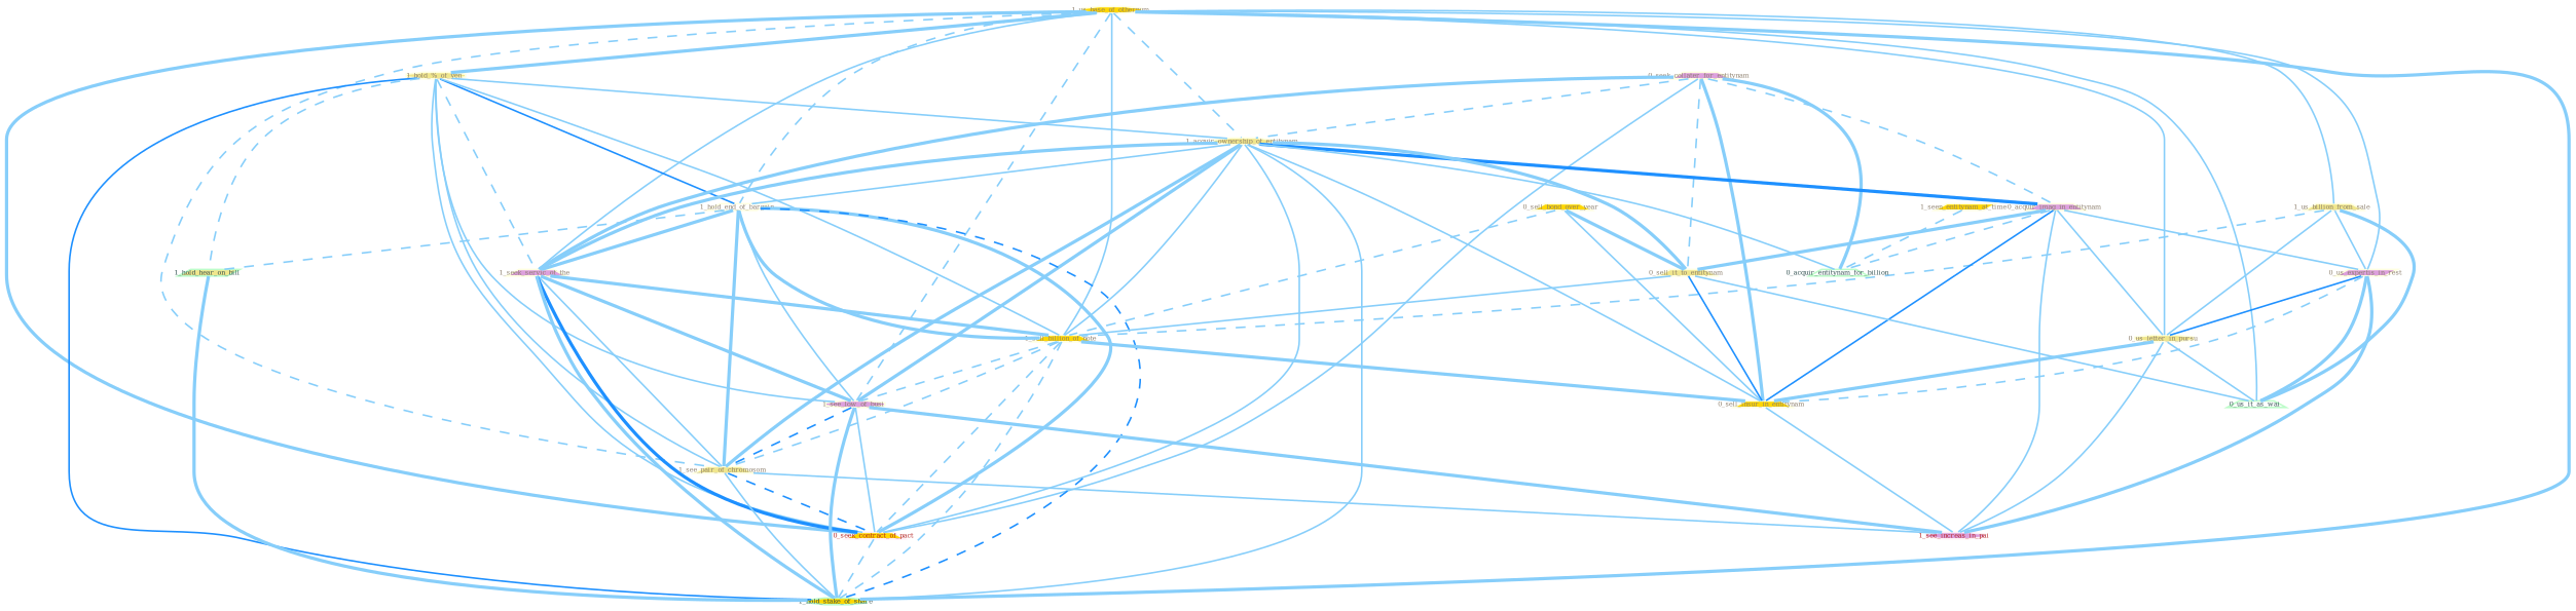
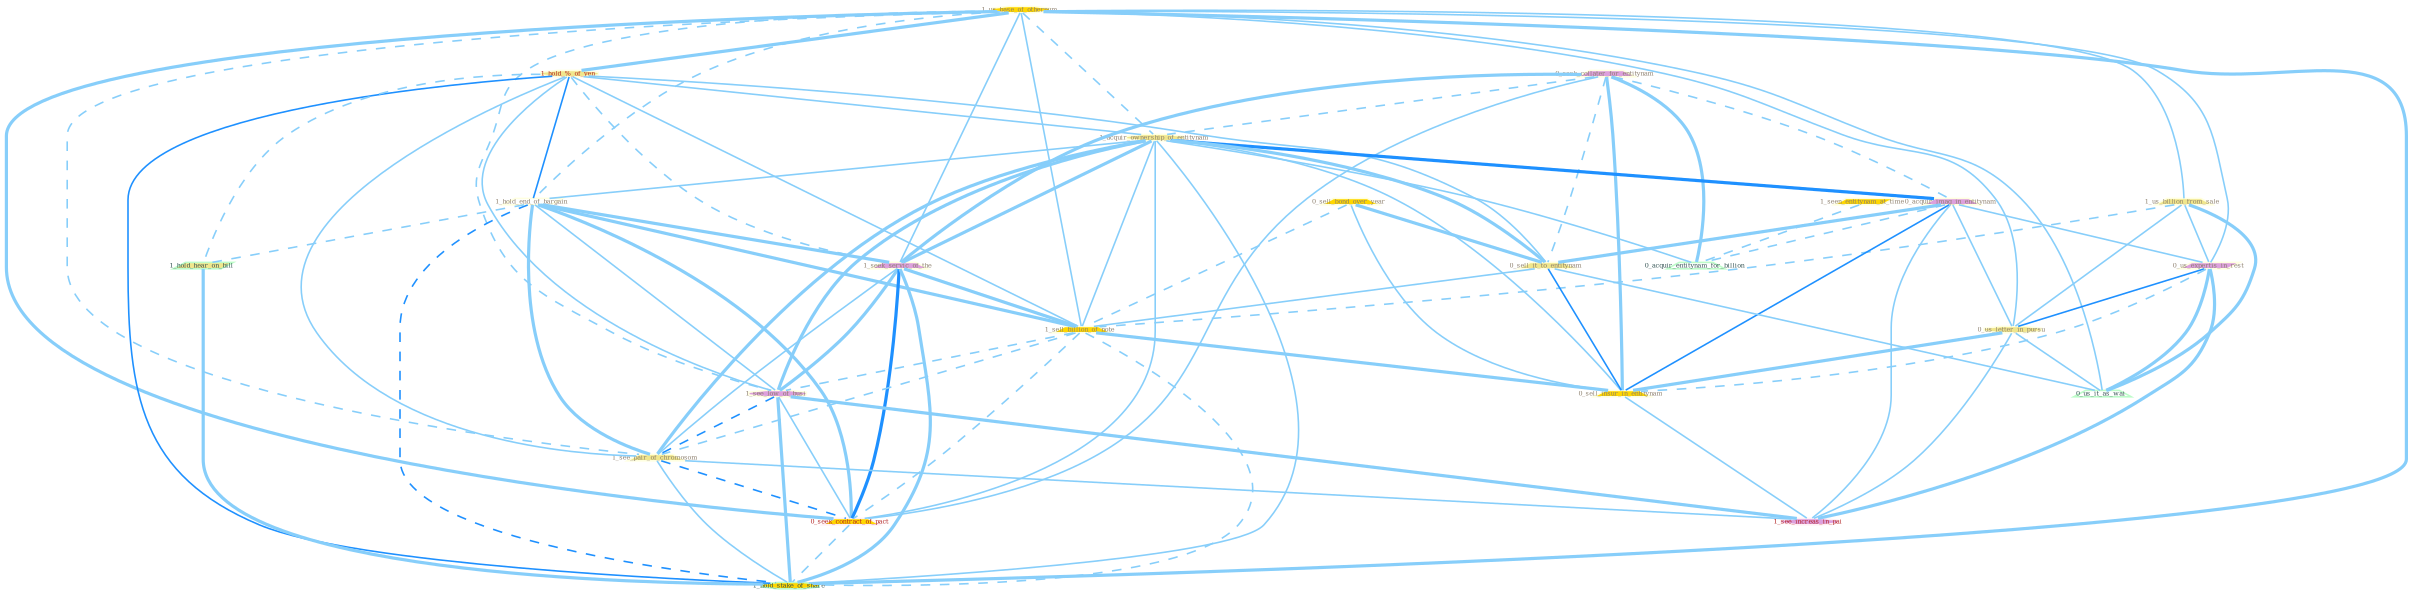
  graph {
    node [color="#ffffe0" fillcolor=gold fixedsize=true fontcolor="#8b7d6b" fontsize=4 shape=trapezium style=filled]
    edge [color="#87cefa" style=solid w=1]
    "1_us_base_of_othernum " [height=.06 shape=octagon width=.5]
-   "1_hold_%_of_yen " [fillcolor=khaki height=.06 shape=octagon width=.5]
+   "1_hold_%_of_yen " [fillcolor=khaki fontcolor="#b22222" height=.06 shape=octagon width=.5]
    "1_us_billion_from_sale " [fillcolor=khaki height=.06 width=.5]
    "0_seek_collater_for_entitynam " [fillcolor=plum height=.06 width=.5]
    "1_acquir_ownership_of_entitynam " [fillcolor=khaki height=.06 shape=octagon width=.5]
    "0_acquir_imag_in_entitynam " [fillcolor=plum height=.06 width=.5]
    "0_sell_bond_over_year " [height=.06 width=.5]
    "1_hold_end_of_bargain " [fillcolor=white height=.06 shape=parallelogram width=.5]
    "0_sell_it_to_entitynam " [fillcolor=khaki height=.06 width=.5]
    "1_seek_servic_of_the " [fillcolor=plum height=.06 width=.5]
    "1_sell_billion_of_note " [height=.06 width=.5]
    "1_see_low_of_busi " [fillcolor=plum height=.06 shape=octagon width=.5]
    "1_see_pair_of_chromosom " [fillcolor=khaki height=.06 width=.5]
    "0_us_expertis_in_rest " [fillcolor=plum height=.06 shape=parallelogram width=.5]
    "1_seen_entitynam_at_time " [height=.06 shape=parallelogram width=.5]
    "0_us_letter_in_pursu " [fillcolor=khaki height=.06 shape=octagon width=.5]
    "0_sell_insur_in_entitynam " [height=.06 width=.5]
    "0_seek_contract_of_pact " [color="#fff0f5" fontcolor="#b22222" height=.06 width=.5]
    "1_see_increas_in_pai " [color="#fff0f5" fillcolor=plum fontcolor="#b22222" height=.06 shape=octagon width=.5]
    "0_us_it_as_wai " [color="#BDFCC9" fillcolor=white fontcolor="#2f4f4f" height=.06 width=.5]
    "1_hold_stake_of_share " [color="#BDFCC9" fontcolor="#2f4f4f" height=.06 shape=octagon width=.5]
    "1_hold_hear_on_bill " [color="#BDFCC9" fillcolor=khaki fontcolor="#2f4f4f" height=.06 shape=parallelogram width=.5]
    "0_acquir_entitynam_for_billion " [color="#BDFCC9" fillcolor=white fontcolor="#2f4f4f" height=.06 width=.5]
    subgraph sub_1 {
      "1_us_base_of_othernum "
      "1_hold_%_of_yen "
      "1_us_billion_from_sale "
      "0_seek_collater_for_entitynam "
      "1_acquir_ownership_of_entitynam "
      "0_acquir_imag_in_entitynam "
      "0_sell_bond_over_year "
      "1_hold_end_of_bargain "
      "0_sell_it_to_entitynam "
      "1_seek_servic_of_the "
      "1_sell_billion_of_note "
      "1_see_low_of_busi "
      "1_see_pair_of_chromosom "
      "0_us_expertis_in_rest "
      "1_seen_entitynam_at_time "
      "0_us_letter_in_pursu "
      "0_sell_insur_in_entitynam "
    }
    subgraph sub_2 {
      "0_seek_contract_of_pact "
      "1_see_increas_in_pai "
    }
    "1_us_base_of_othernum " -- "1_hold_%_of_yen " [style=bold]
    "1_us_base_of_othernum " -- "1_us_billion_from_sale "
    "1_us_base_of_othernum " -- "1_acquir_ownership_of_entitynam " [style=dashed]
    "1_us_base_of_othernum " -- "1_hold_end_of_bargain " [style=dashed]
    "1_us_base_of_othernum " -- "1_seek_servic_of_the "
    "1_us_base_of_othernum " -- "1_sell_billion_of_note "
    "1_us_base_of_othernum " -- "1_see_low_of_busi " [style=dashed]
    "1_us_base_of_othernum " -- "1_see_pair_of_chromosom " [style=dashed]
    "1_us_base_of_othernum " -- "0_us_expertis_in_rest "
    "1_us_base_of_othernum " -- "0_us_letter_in_pursu "
    "1_us_base_of_othernum " -- "0_seek_contract_of_pact " [style=bold]
    "1_us_base_of_othernum " -- "0_us_it_as_wai "
    "1_us_base_of_othernum " -- "1_hold_stake_of_share " [style=bold]
    "1_hold_%_of_yen " -- "1_acquir_ownership_of_entitynam "
    "1_hold_%_of_yen " -- "1_hold_end_of_bargain " [color="#1e90ff" w=2]
    "1_hold_%_of_yen " -- "1_seek_servic_of_the " [style=dashed]
    "1_hold_%_of_yen " -- "1_sell_billion_of_note "
    "1_hold_%_of_yen " -- "1_see_low_of_busi "
    "1_hold_%_of_yen " -- "1_see_pair_of_chromosom "
-   "1_hold_%_of_yen " -- "0_seek_contract_of_pact "
+   "1_hold_%_of_yen " -- "0_sell_it_to_entitynam "
    "1_hold_%_of_yen " -- "1_hold_stake_of_share " [color="#1e90ff" w=2]
    "1_hold_%_of_yen " -- "1_hold_hear_on_bill " [style=dashed]
    "1_us_billion_from_sale " -- "1_sell_billion_of_note " [style=dashed]
    "1_us_billion_from_sale " -- "0_us_expertis_in_rest "
    "1_us_billion_from_sale " -- "0_us_letter_in_pursu "
    "1_us_billion_from_sale " -- "0_us_it_as_wai " [style=bold]
    "0_seek_collater_for_entitynam " -- "1_acquir_ownership_of_entitynam " [style=dashed]
    "0_seek_collater_for_entitynam " -- "0_acquir_imag_in_entitynam " [style=dashed]
    "0_seek_collater_for_entitynam " -- "0_sell_it_to_entitynam " [style=dashed]
    "0_seek_collater_for_entitynam " -- "1_seek_servic_of_the " [style=bold]
    "0_seek_collater_for_entitynam " -- "0_sell_insur_in_entitynam " [style=bold]
    "0_seek_collater_for_entitynam " -- "0_seek_contract_of_pact "
    "0_seek_collater_for_entitynam " -- "0_acquir_entitynam_for_billion " [style=bold]
    "1_acquir_ownership_of_entitynam " -- "0_acquir_imag_in_entitynam " [color="#1e90ff" style=bold w=2]
    "1_acquir_ownership_of_entitynam " -- "1_hold_end_of_bargain "
    "1_acquir_ownership_of_entitynam " -- "0_sell_it_to_entitynam " [style=bold]
    "1_acquir_ownership_of_entitynam " -- "1_seek_servic_of_the " [style=bold]
    "1_acquir_ownership_of_entitynam " -- "1_sell_billion_of_note "
    "1_acquir_ownership_of_entitynam " -- "1_see_low_of_busi " [style=bold]
    "1_acquir_ownership_of_entitynam " -- "1_see_pair_of_chromosom " [style=bold]
    "1_acquir_ownership_of_entitynam " -- "0_sell_insur_in_entitynam "
    "1_acquir_ownership_of_entitynam " -- "0_seek_contract_of_pact "
    "1_acquir_ownership_of_entitynam " -- "1_hold_stake_of_share "
    "1_acquir_ownership_of_entitynam " -- "0_acquir_entitynam_for_billion "
    "0_acquir_imag_in_entitynam " -- "0_sell_it_to_entitynam " [style=bold]
    "0_acquir_imag_in_entitynam " -- "0_us_expertis_in_rest "
    "0_acquir_imag_in_entitynam " -- "0_us_letter_in_pursu "
    "0_acquir_imag_in_entitynam " -- "0_sell_insur_in_entitynam " [color="#1e90ff" w=2]
    "0_acquir_imag_in_entitynam " -- "1_see_increas_in_pai "
    "0_acquir_imag_in_entitynam " -- "0_acquir_entitynam_for_billion " [style=dashed]
    "0_sell_bond_over_year " -- "0_sell_it_to_entitynam " [style=bold]
    "0_sell_bond_over_year " -- "1_sell_billion_of_note " [style=dashed]
    "0_sell_bond_over_year " -- "0_sell_insur_in_entitynam "
    "1_hold_end_of_bargain " -- "1_seek_servic_of_the " [style=bold]
    "1_hold_end_of_bargain " -- "1_sell_billion_of_note " [style=bold]
    "1_hold_end_of_bargain " -- "1_see_low_of_busi "
    "1_hold_end_of_bargain " -- "1_see_pair_of_chromosom " [style=bold]
    "1_hold_end_of_bargain " -- "0_seek_contract_of_pact " [style=bold]
    "1_hold_end_of_bargain " -- "1_hold_stake_of_share " [color="#1e90ff" style=dashed w=2]
    "1_hold_end_of_bargain " -- "1_hold_hear_on_bill " [style=dashed]
    "0_sell_it_to_entitynam " -- "1_sell_billion_of_note "
    "0_sell_it_to_entitynam " -- "0_sell_insur_in_entitynam " [color="#1e90ff" w=2]
    "0_sell_it_to_entitynam " -- "0_us_it_as_wai "
    "1_seek_servic_of_the " -- "1_sell_billion_of_note " [style=bold]
    "1_seek_servic_of_the " -- "1_see_low_of_busi " [style=bold]
    "1_seek_servic_of_the " -- "1_see_pair_of_chromosom "
    "1_seek_servic_of_the " -- "0_seek_contract_of_pact " [color="#1e90ff" style=bold w=2]
    "1_seek_servic_of_the " -- "1_hold_stake_of_share " [style=bold]
    "1_sell_billion_of_note " -- "1_see_low_of_busi " [style=dashed]
    "1_sell_billion_of_note " -- "1_see_pair_of_chromosom " [style=dashed]
    "1_sell_billion_of_note " -- "0_sell_insur_in_entitynam " [style=bold]
    "1_sell_billion_of_note " -- "0_seek_contract_of_pact " [style=dashed]
    "1_sell_billion_of_note " -- "1_hold_stake_of_share " [style=dashed]
    "1_see_low_of_busi " -- "1_see_pair_of_chromosom " [color="#1e90ff" style=dashed w=2]
    "1_see_low_of_busi " -- "0_seek_contract_of_pact "
    "1_see_low_of_busi " -- "1_see_increas_in_pai " [style=bold]
    "1_see_low_of_busi " -- "1_hold_stake_of_share " [style=bold]
    "1_see_pair_of_chromosom " -- "0_seek_contract_of_pact " [color="#1e90ff" style=dashed]
    "1_see_pair_of_chromosom " -- "1_see_increas_in_pai "
    "1_see_pair_of_chromosom " -- "1_hold_stake_of_share "
    "0_us_expertis_in_rest " -- "0_us_letter_in_pursu " [color="#1e90ff" w=2]
    "0_us_expertis_in_rest " -- "0_sell_insur_in_entitynam " [style=dashed]
    "0_us_expertis_in_rest " -- "1_see_increas_in_pai " [style=bold]
    "0_us_expertis_in_rest " -- "0_us_it_as_wai " [style=bold]
    "1_seen_entitynam_at_time " -- "0_acquir_entitynam_for_billion " [style=dashed]
    "0_us_letter_in_pursu " -- "0_sell_insur_in_entitynam " [style=bold]
    "0_us_letter_in_pursu " -- "1_see_increas_in_pai "
    "0_us_letter_in_pursu " -- "0_us_it_as_wai "
    "0_sell_insur_in_entitynam " -- "1_see_increas_in_pai "
    "0_seek_contract_of_pact " -- "1_hold_stake_of_share " [style=dashed]
    "1_hold_hear_on_bill " -- "1_hold_stake_of_share " [style=bold]
  }
